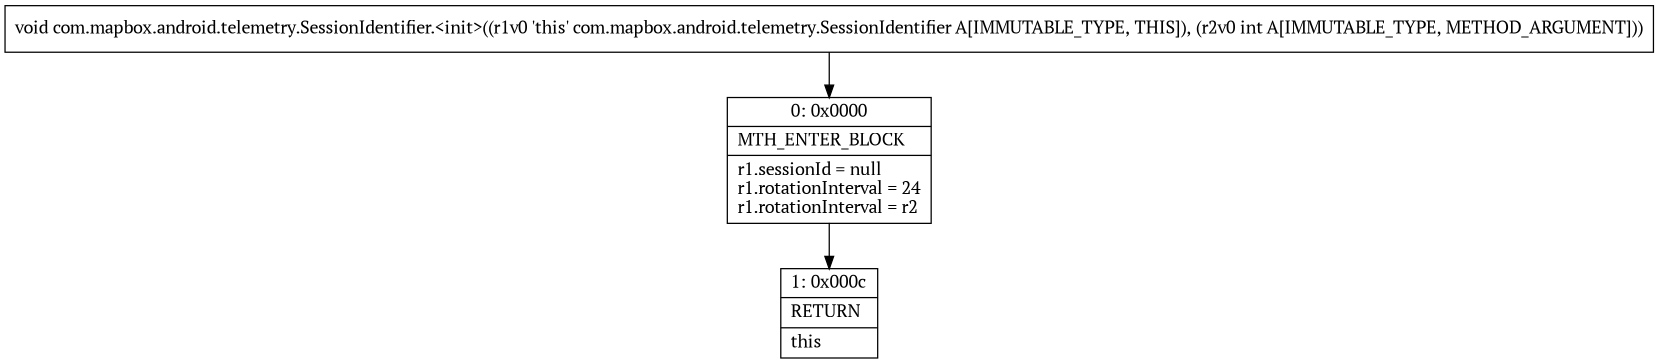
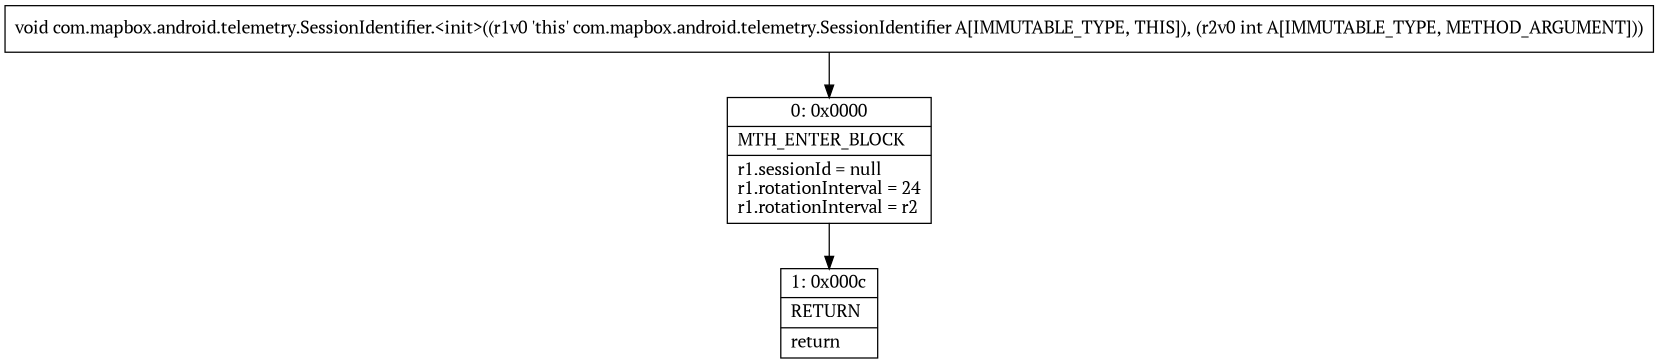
  digraph {
    fontname="PT Serif"
    node [shape=record fontname="PT Serif"]
    edge [fontname="PT Serif"]
    n1 [label="{0\:\ 0x0000|MTH_ENTER_BLOCK\l|r1.sessionId = null\lr1.rotationInterval = 24\lr1.rotationInterval = r2\l}"]
-   n2 [label="{1\:\ 0x000c|RETURN\l|this\l}"]
+   n2 [label="{1\:\ 0x000c|RETURN\l|return\l}"]
    n3 [label="{void com.mapbox.android.telemetry.SessionIdentifier.\<init\>((r1v0 'this' com.mapbox.android.telemetry.SessionIdentifier A[IMMUTABLE_TYPE, THIS]), (r2v0 int A[IMMUTABLE_TYPE, METHOD_ARGUMENT])) }"]
    n1 -> n2
    n3 -> n1
  }
